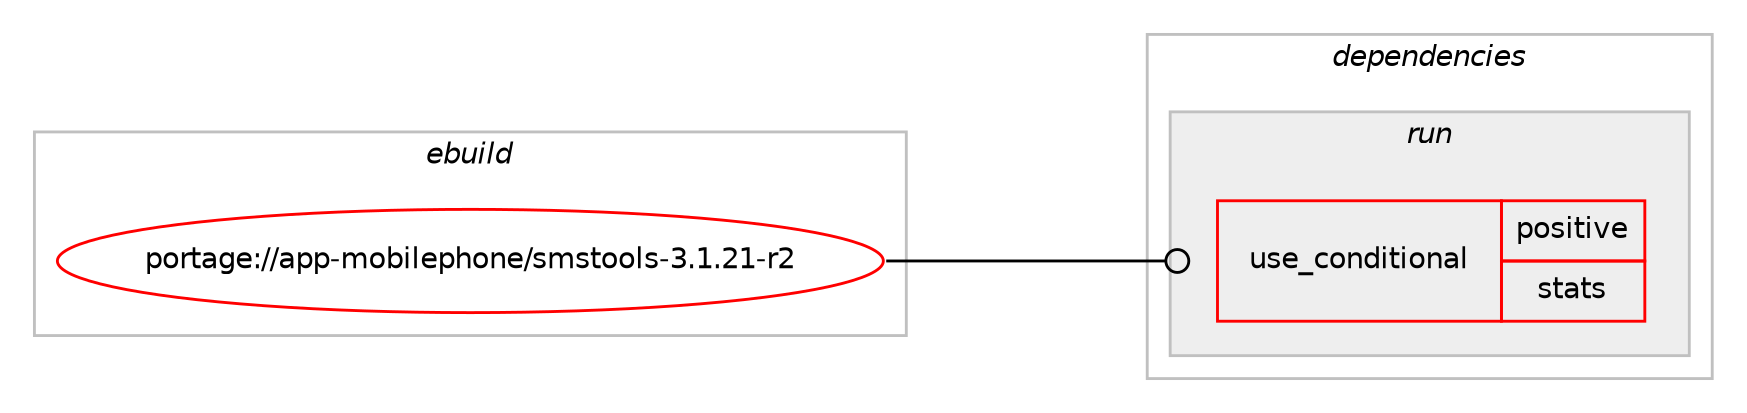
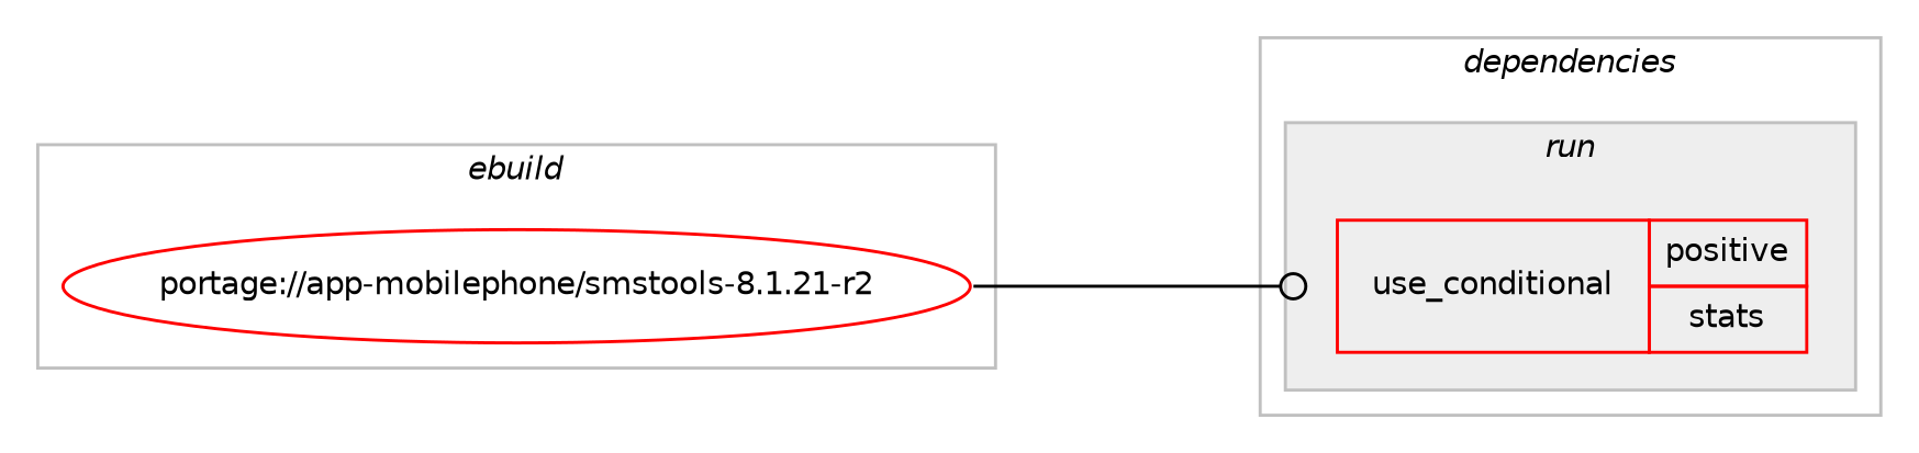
  digraph {
    compound=true
    concentrate=true
    fontname=Helvetica
    fontsize=10
    newrank=true
    rankdir=LR
    ranksep=1.5
    node [color=red fontname=Helvetica fontsize=10]
-   n1 [label="portage://app-mobilephone/smstools-3.1.21-r2" width=4]
+   n1 [label="portage://app-mobilephone/smstools-8.1.21-r2" width=4]
    n2 [label=<<TABLE BORDER="0" CELLBORDER="1" CELLSPACING="0" CELLPADDING="4"><TR><TD ROWSPAN="3" CELLPADDING="10">use_conditional</TD></TR><TR><TD>positive</TD></TR><TR><TD>stats</TD></TR></TABLE>> shape=none]
    subgraph cluster_1 {
      color=gray
      label=<<i>ebuild</i>>
      rank=same
      n1
    }
    subgraph cluster_2 {
      color=gray
      label=<<i>dependencies</i>>
      subgraph cluster_3 {
        color=gray
        fillcolor="#eeeeee"
        label=<<i>compile</i>>
        style=filled
      }
      subgraph cluster_4 {
        color=gray
        fillcolor="#eeeeee"
        label=<<i>compile and run</i>>
        style=filled
      }
      subgraph cluster_5 {
        color=gray
        fillcolor="#eeeeee"
        label=<<i>run</i>>
        style=filled
        subgraph sub_6 {
          color=gray
          fillcolor="#eeeeee"
          label=<<i>run</i>>
          style=filled
          n2
        }
      }
    }
    subgraph cluster_7 {
      color=gray
      label=<<i>candidates</i>>
      rank=same
    }
    n1 -> n2 [arrowhead=odot headport=w style=solid tailport=e weight=20]
  }
